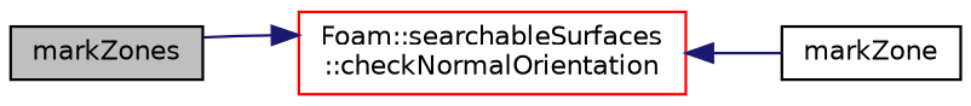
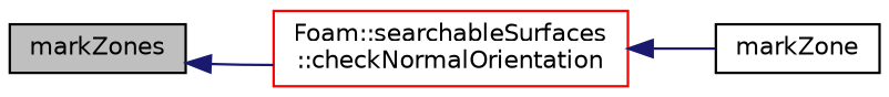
  digraph {
    rankdir=LR
    node [color=black fontname=Helvetica fontsize=10 shape=record]
    edge [color=midnightblue dir=back fontname=Helvetica fontsize=10 labelfontname=Helvetica labelfontsize=10 style=solid]
    n1 [fillcolor=grey75 fontcolor=black height=0.2 label=markZones style=filled width=0.4]
    n2 [color=red height=0.2 label="Foam::searchableSurfaces\l::checkNormalOrientation" width=0.4]
    n3 [height=0.2 label=markZone width=0.4]
-   n2 -> n1
+   n1 -> n2
    n2 -> n3
  }
